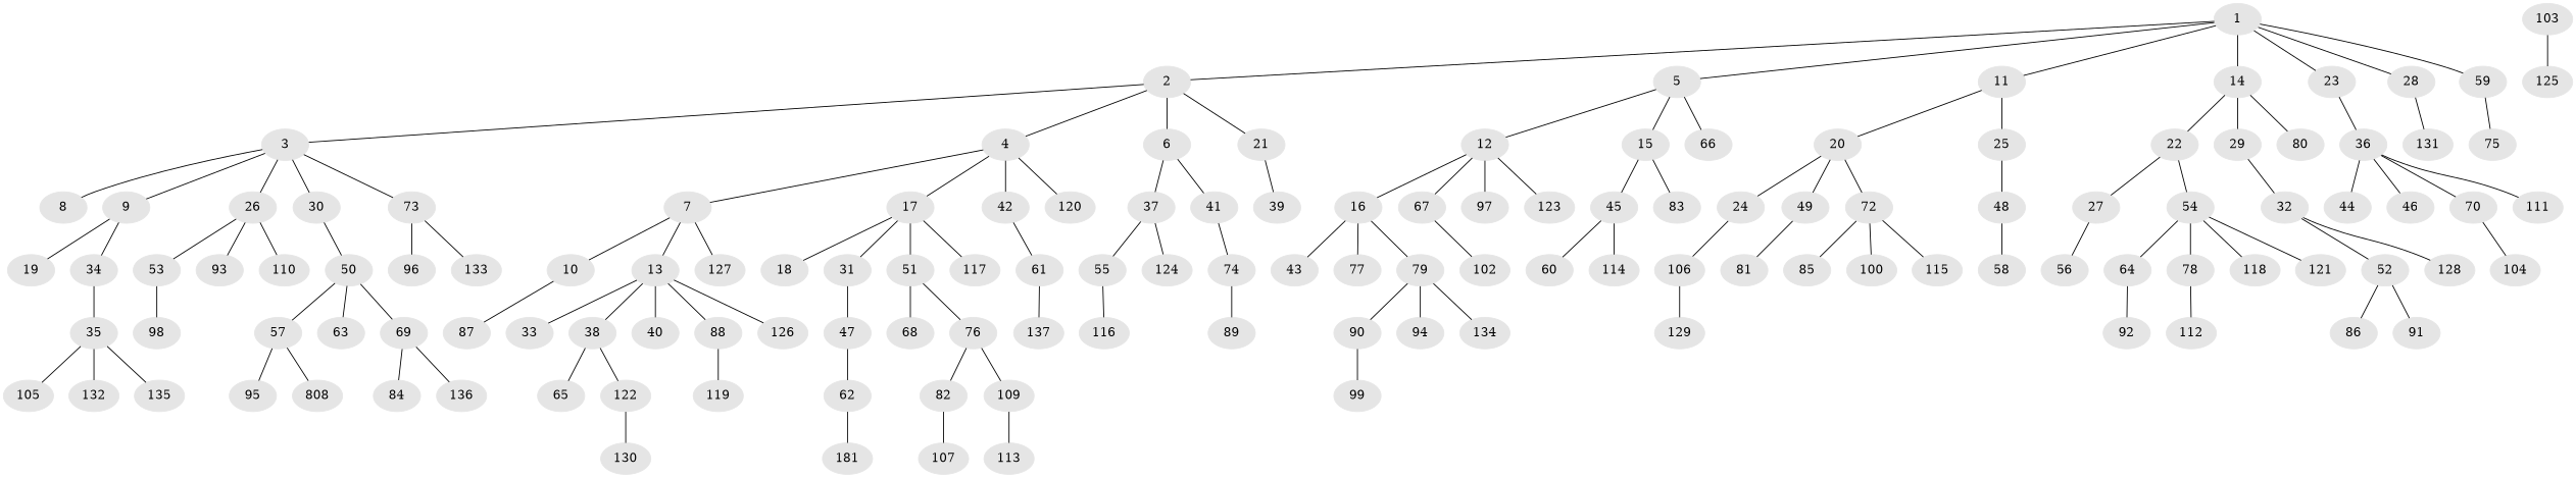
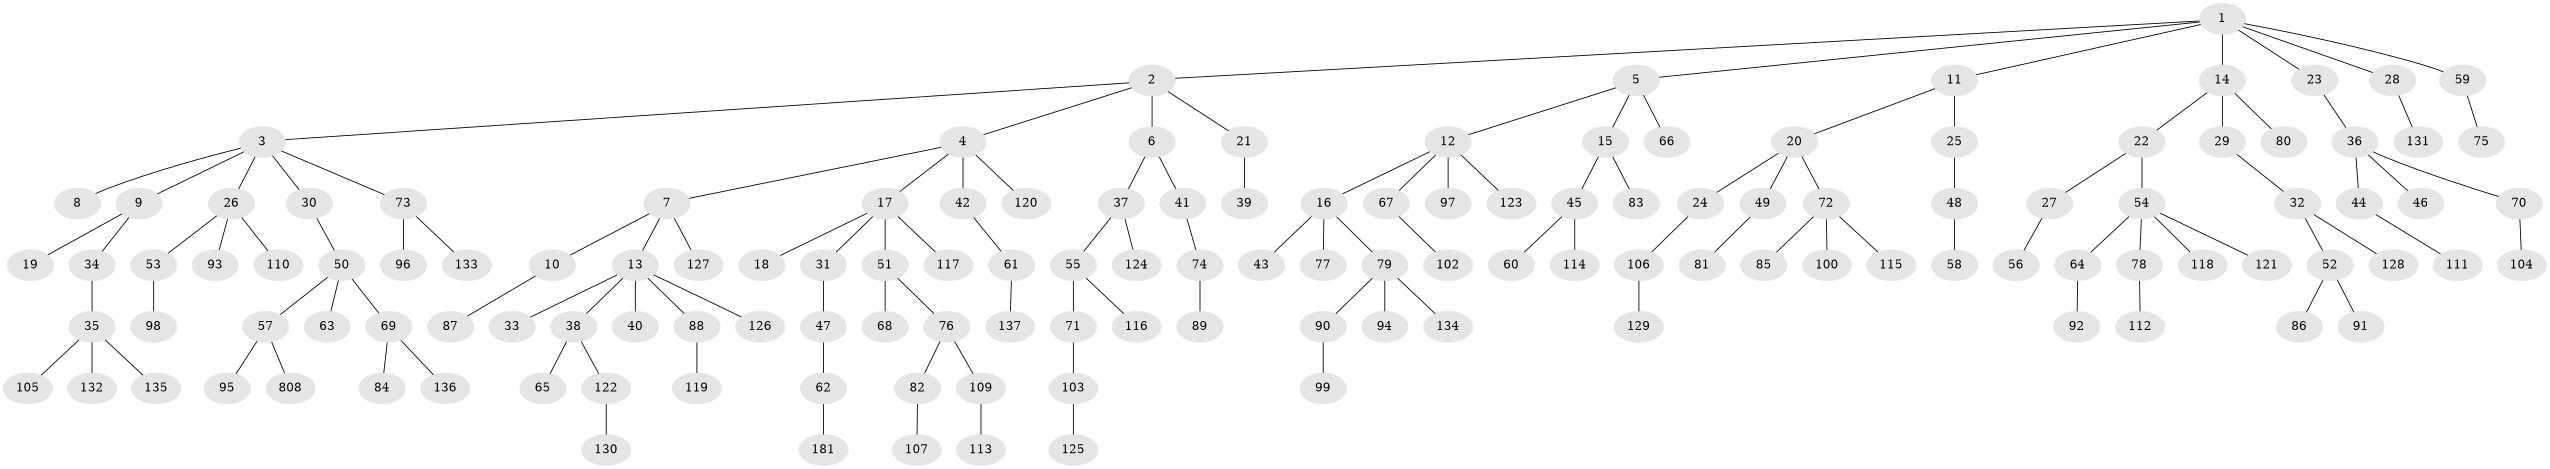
  graph {
    node [color=gray90 style=filled]
    1
    2
    5
    11
    14
    23
    28
    59
    3
    4
    6
    21
    12
    15
    66
    20
    25
    22
    29
    80
    36
    131
    75
    8
    9
    26
    30
    73
    7
    17
    42
    120
    37
    41
    39
    55
    124
    19
    34
    53
    93
    110
    50
    96
    133
    10
    13
    127
    18
    31
    51
    117
    61
    16
    67
    97
    123
    45
    83
    74
    87
    33
    38
    40
    88
    126
    35
    24
    49
    72
    48
    43
    77
    79
    102
    65
    122
    119
    27
    54
    32
    60
    114
    90
    94
    134
    47
    68
    76
    106
    81
    85
    100
    115
    56
    64
    78
    118
    121
    44
    46
    70
    111
    129
    58
    98
    52
    128
    57
    63
    69
    62
    86
    91
    105
    132
    135
    104
+   71
    116
    130
    89
    137
    n124 [label=181]
    95
    n126 [label=808]
    84
    136
    92
    112
    103
    82
    109
    125
    107
    113
    99
    1 -- 2
    1 -- 5
    1 -- 11
    1 -- 14
    1 -- 23
    1 -- 28
    1 -- 59
    2 -- 3
    2 -- 4
    2 -- 6
    2 -- 21
    5 -- 12
    5 -- 15
    5 -- 66
    11 -- 20
    11 -- 25
    14 -- 22
    14 -- 29
    14 -- 80
    23 -- 36
    28 -- 131
    59 -- 75
    3 -- 8
    3 -- 9
    3 -- 26
    3 -- 30
    3 -- 73
    4 -- 7
    4 -- 17
    4 -- 42
    4 -- 120
    6 -- 37
    6 -- 41
    21 -- 39
    12 -- 16
    12 -- 67
    12 -- 97
    12 -- 123
    15 -- 45
    15 -- 83
    20 -- 24
    20 -- 49
    20 -- 72
    25 -- 48
    22 -- 27
    22 -- 54
    29 -- 32
    36 -- 44
    36 -- 46
    36 -- 70
-   36 -- 111
+   44 -- 111
    9 -- 19
    9 -- 34
    26 -- 53
    26 -- 93
    26 -- 110
    30 -- 50
    73 -- 96
    73 -- 133
    7 -- 10
    7 -- 13
    7 -- 127
    17 -- 18
    17 -- 31
    17 -- 51
    17 -- 117
    42 -- 61
    37 -- 55
    37 -- 124
    41 -- 74
+   55 -- 71
    55 -- 116
    34 -- 35
    53 -- 98
    50 -- 57
    50 -- 63
    50 -- 69
    10 -- 87
    13 -- 33
    13 -- 38
    13 -- 40
    13 -- 88
    13 -- 126
    31 -- 47
    51 -- 68
    51 -- 76
    61 -- 137
    16 -- 43
    16 -- 77
    16 -- 79
    67 -- 102
    45 -- 60
    45 -- 114
    74 -- 89
    38 -- 65
    38 -- 122
    88 -- 119
    35 -- 105
    35 -- 132
    35 -- 135
    24 -- 106
    49 -- 81
    72 -- 85
    72 -- 100
    72 -- 115
    48 -- 58
    79 -- 90
    79 -- 94
    79 -- 134
    122 -- 130
    27 -- 56
    54 -- 64
    54 -- 78
    54 -- 118
    54 -- 121
    32 -- 52
    32 -- 128
    90 -- 99
    47 -- 62
    76 -- 82
    76 -- 109
    106 -- 129
    64 -- 92
    78 -- 112
    70 -- 104
    52 -- 86
    52 -- 91
    57 -- 95
    57 -- n126
    69 -- 84
    69 -- 136
    62 -- n124
+   71 -- 103
    103 -- 125
    82 -- 107
    109 -- 113
  }
